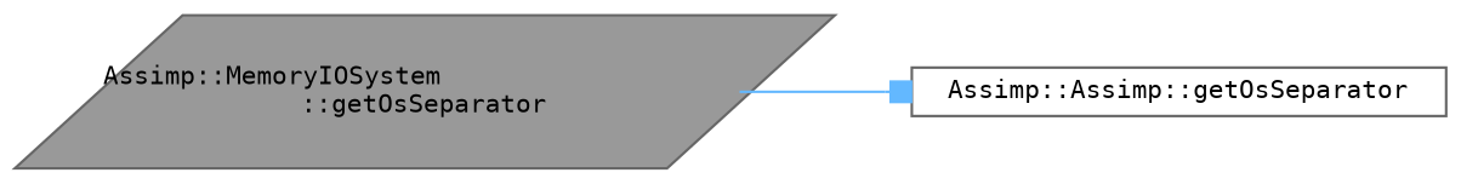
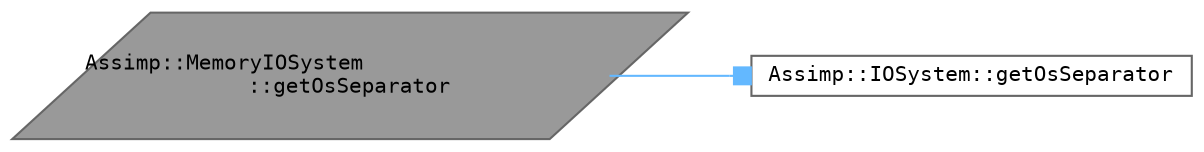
  digraph {
    rankdir=LR
    node [fontname=Terminal fontsize=10 style=filled]
    n1 [color=gray40 fillcolor=grey60 fontcolor=black height=0.2 label="Assimp::MemoryIOSystem\l::getOsSeparator" shape=parallelogram width=0.4]
-   n2 [color=grey40 fillcolor=white height=0.2 label="Assimp::Assimp::getOsSeparator" shape=box width=0.4]
+   n2 [color=grey40 fillcolor=white height=0.2 label="Assimp::IOSystem::getOsSeparator" shape=box width=0.4]
    n1 -> n2 [color=steelblue1 fontname=Terminal fontsize=10 labelfontname=Helvetica labelfontsize=10 style=solid arrowhead=box]
  }
